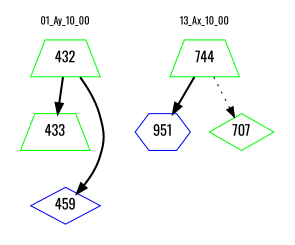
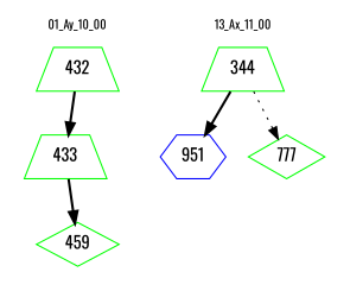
  digraph {
    fontname=Oswald
    node [color=green fontname=Oswald shape=trapezium]
    edge [color=black fontname=Oswald style=bold]
    n1 [label=432]
    n2 [label=433]
-   n3 [color=blue label=459 shape=diamond]
-   n4 [label=744]
+   n3 [label=459 shape=diamond]
+   n4 [label=344]
    n5 [color=blue label=951 shape=hexagon]
-   n6 [label=707 shape=diamond]
+   n6 [label=777 shape=diamond]
    subgraph cluster_1 {
      color=white
      fontsize=10
      label="01_Ay_10_00"
      n1
      n2
      n3
    }
    subgraph cluster_2 {
      color=white
      fontsize=10
-     label="13_Ax_10_00"
+     label="13_Ax_11_00"
      n4
      n5
      n6
    }
    n1 -> n2
-   n1 -> n3
+   n2 -> n3
    n4 -> n5
    n4 -> n6 [style=dotted]
  }
